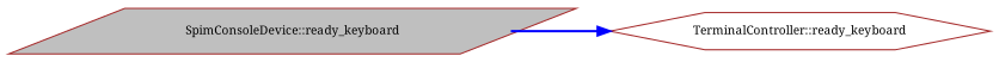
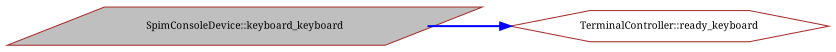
  digraph {
    rankdir=LR
    fontname="Noto Serif"
    node [color=brown fontname="Noto Serif" fontsize=10 style=filled]
-   n1 [fillcolor=grey75 fontcolor=black height=0.2 label="SpimConsoleDevice::ready_keyboard" shape=parallelogram width=0.4]
+   n1 [fillcolor=grey75 fontcolor=black height=0.2 label="SpimConsoleDevice::keyboard_keyboard" shape=parallelogram width=0.4]
    n2 [fillcolor=white height=0.2 label="TerminalController::ready_keyboard" shape=hexagon width=0.4]
    n1 -> n2 [color=blue fontname="Noto Serif" fontsize=10 labelfontname=FreeSans labelfontsize=10 style=bold]
  }
